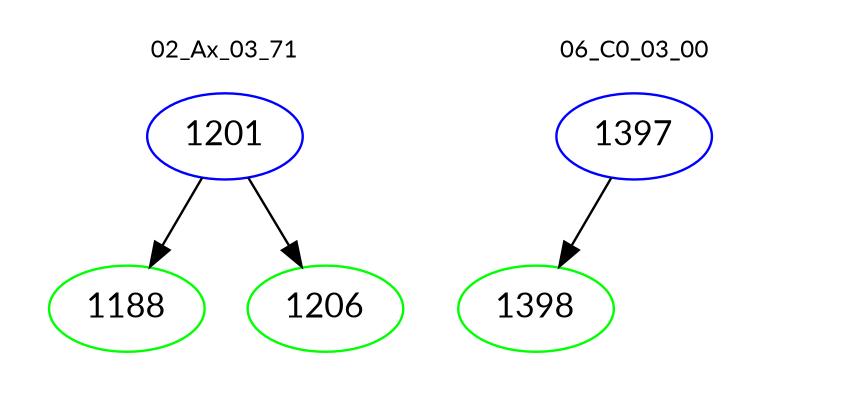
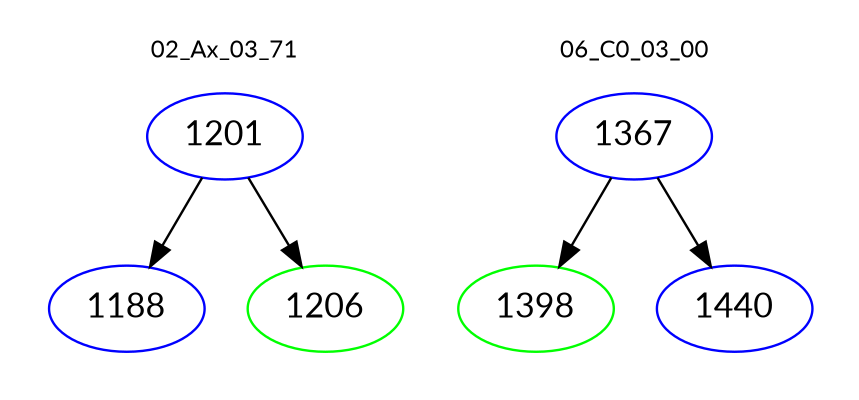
  digraph {
    fontname=Lato
    node [color=blue fontname=Lato]
    edge [color=black fontname=Lato]
    n1 [label=1201]
-   n2 [color=green label=1188]
+   n2 [label=1188]
    n3 [color=green label=1206]
-   n4 [label=1397]
+   n4 [label=1367]
    n5 [color=green label=1398]
+   n6 [label=1440]
    subgraph cluster_1 {
      color=white
      fontsize=10
      label="02_Ax_03_71"
      n1
      n2
      n3
    }
    subgraph cluster_2 {
      color=white
      fontsize=10
      label="06_C0_03_00"
      n4
      n5
+     n6
    }
    n1 -> n2
    n1 -> n3
    n4 -> n5
+   n4 -> n6
  }
